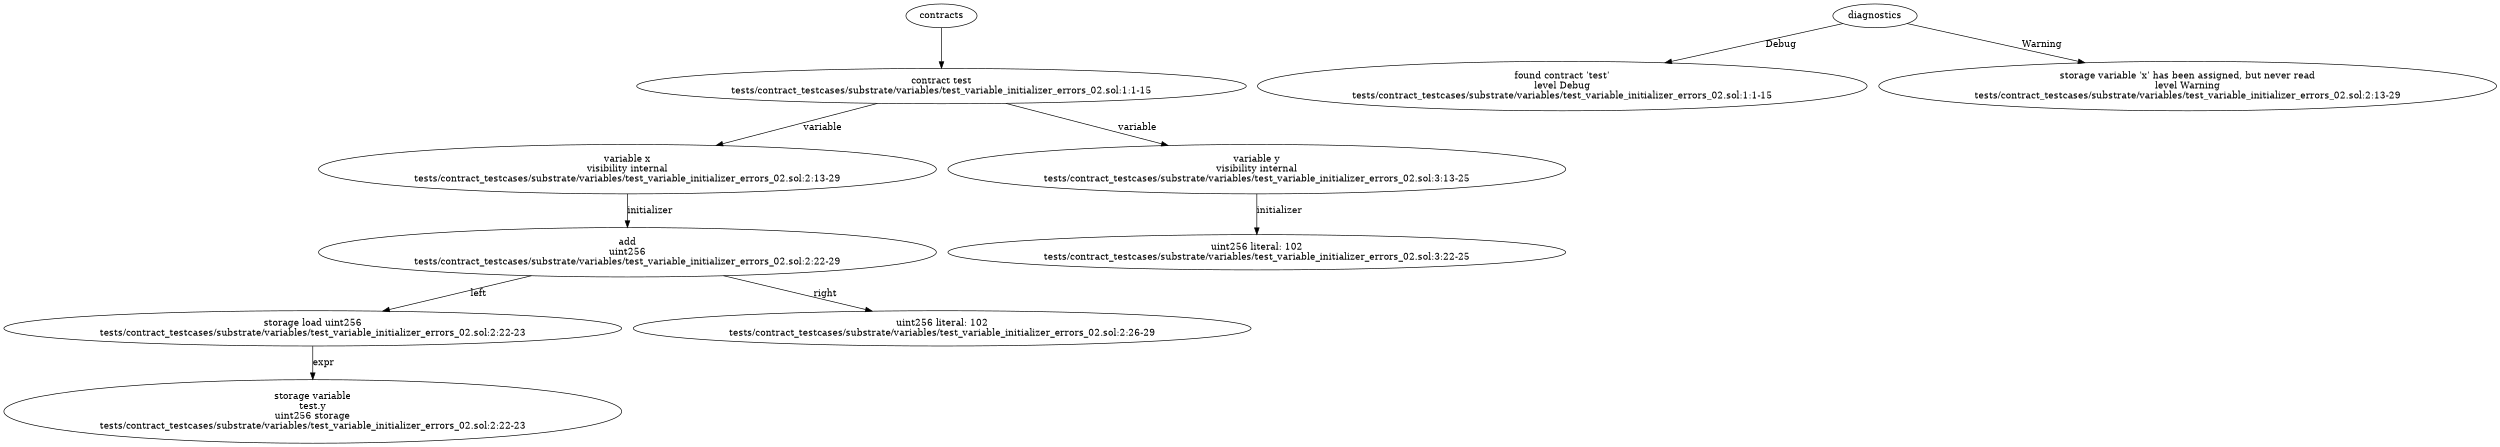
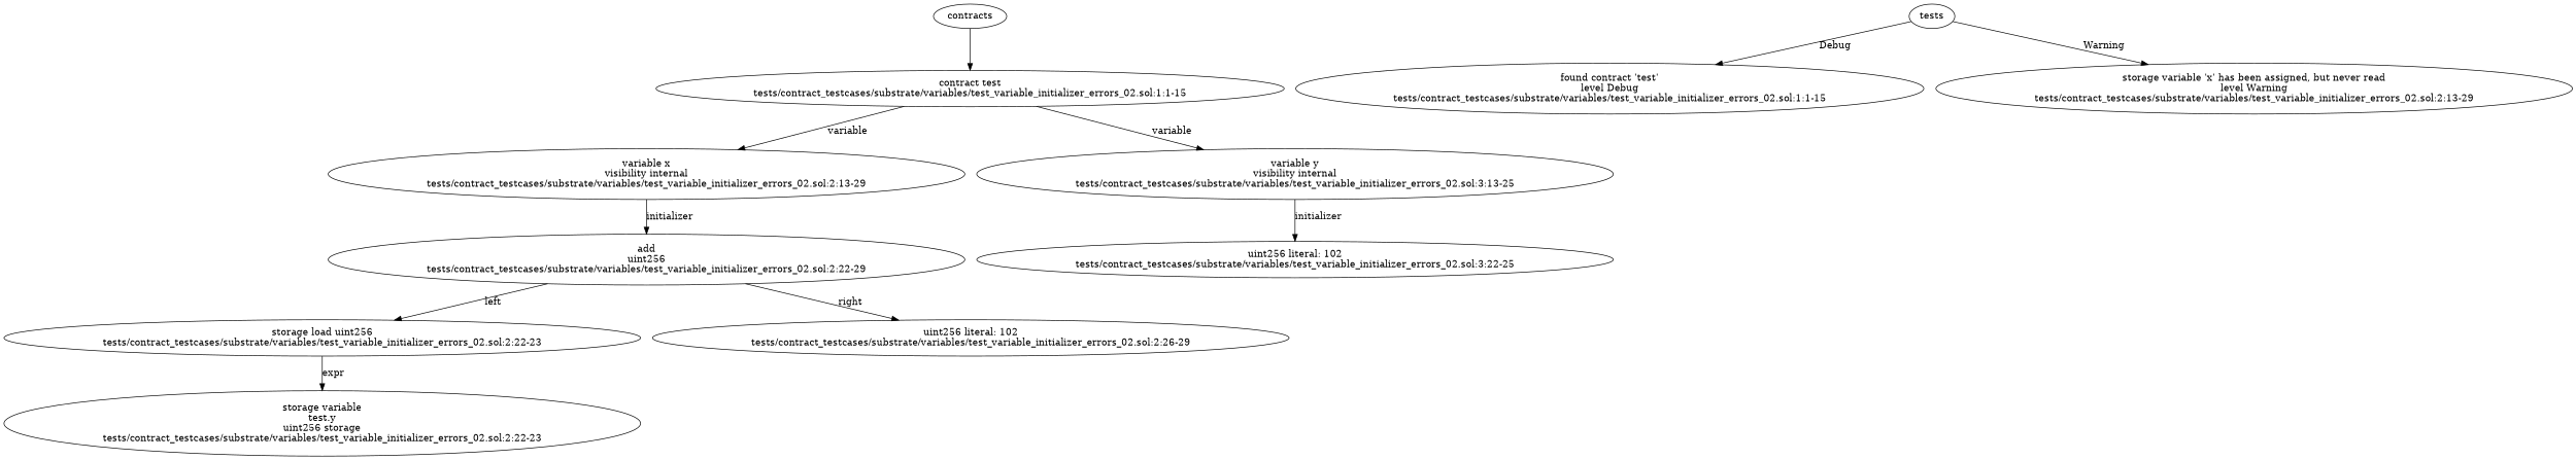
  strict digraph {
    n1 [label="contract test\ntests/contract_testcases/substrate/variables/test_variable_initializer_errors_02.sol:1:1-15"]
    n2 [label="variable x\nvisibility internal\ntests/contract_testcases/substrate/variables/test_variable_initializer_errors_02.sol:2:13-29"]
    n3 [label="variable y\nvisibility internal\ntests/contract_testcases/substrate/variables/test_variable_initializer_errors_02.sol:3:13-25"]
    n4 [label="add\nuint256\ntests/contract_testcases/substrate/variables/test_variable_initializer_errors_02.sol:2:22-29"]
    n5 [label="storage load uint256\ntests/contract_testcases/substrate/variables/test_variable_initializer_errors_02.sol:2:22-23"]
    n6 [label="uint256 literal: 102\ntests/contract_testcases/substrate/variables/test_variable_initializer_errors_02.sol:2:26-29"]
    n7 [label="storage variable\ntest.y\nuint256 storage\ntests/contract_testcases/substrate/variables/test_variable_initializer_errors_02.sol:2:22-23"]
    n8 [label="uint256 literal: 102\ntests/contract_testcases/substrate/variables/test_variable_initializer_errors_02.sol:3:22-25"]
    n9 [label="found contract 'test'\nlevel Debug\ntests/contract_testcases/substrate/variables/test_variable_initializer_errors_02.sol:1:1-15"]
    n10 [label="storage variable 'x' has been assigned, but never read\nlevel Warning\ntests/contract_testcases/substrate/variables/test_variable_initializer_errors_02.sol:2:13-29"]
    contracts
-   diagnostics
+   diagnostics [label=tests]
    n1 -> n2 [label=variable]
    n1 -> n3 [label=variable]
    n2 -> n4 [label=initializer]
    n3 -> n8 [label=initializer]
    n4 -> n5 [label=left]
    n4 -> n6 [label=right]
    n5 -> n7 [label=expr]
    contracts -> n1
    diagnostics -> n9 [label=Debug]
    diagnostics -> n10 [label=Warning]
  }
